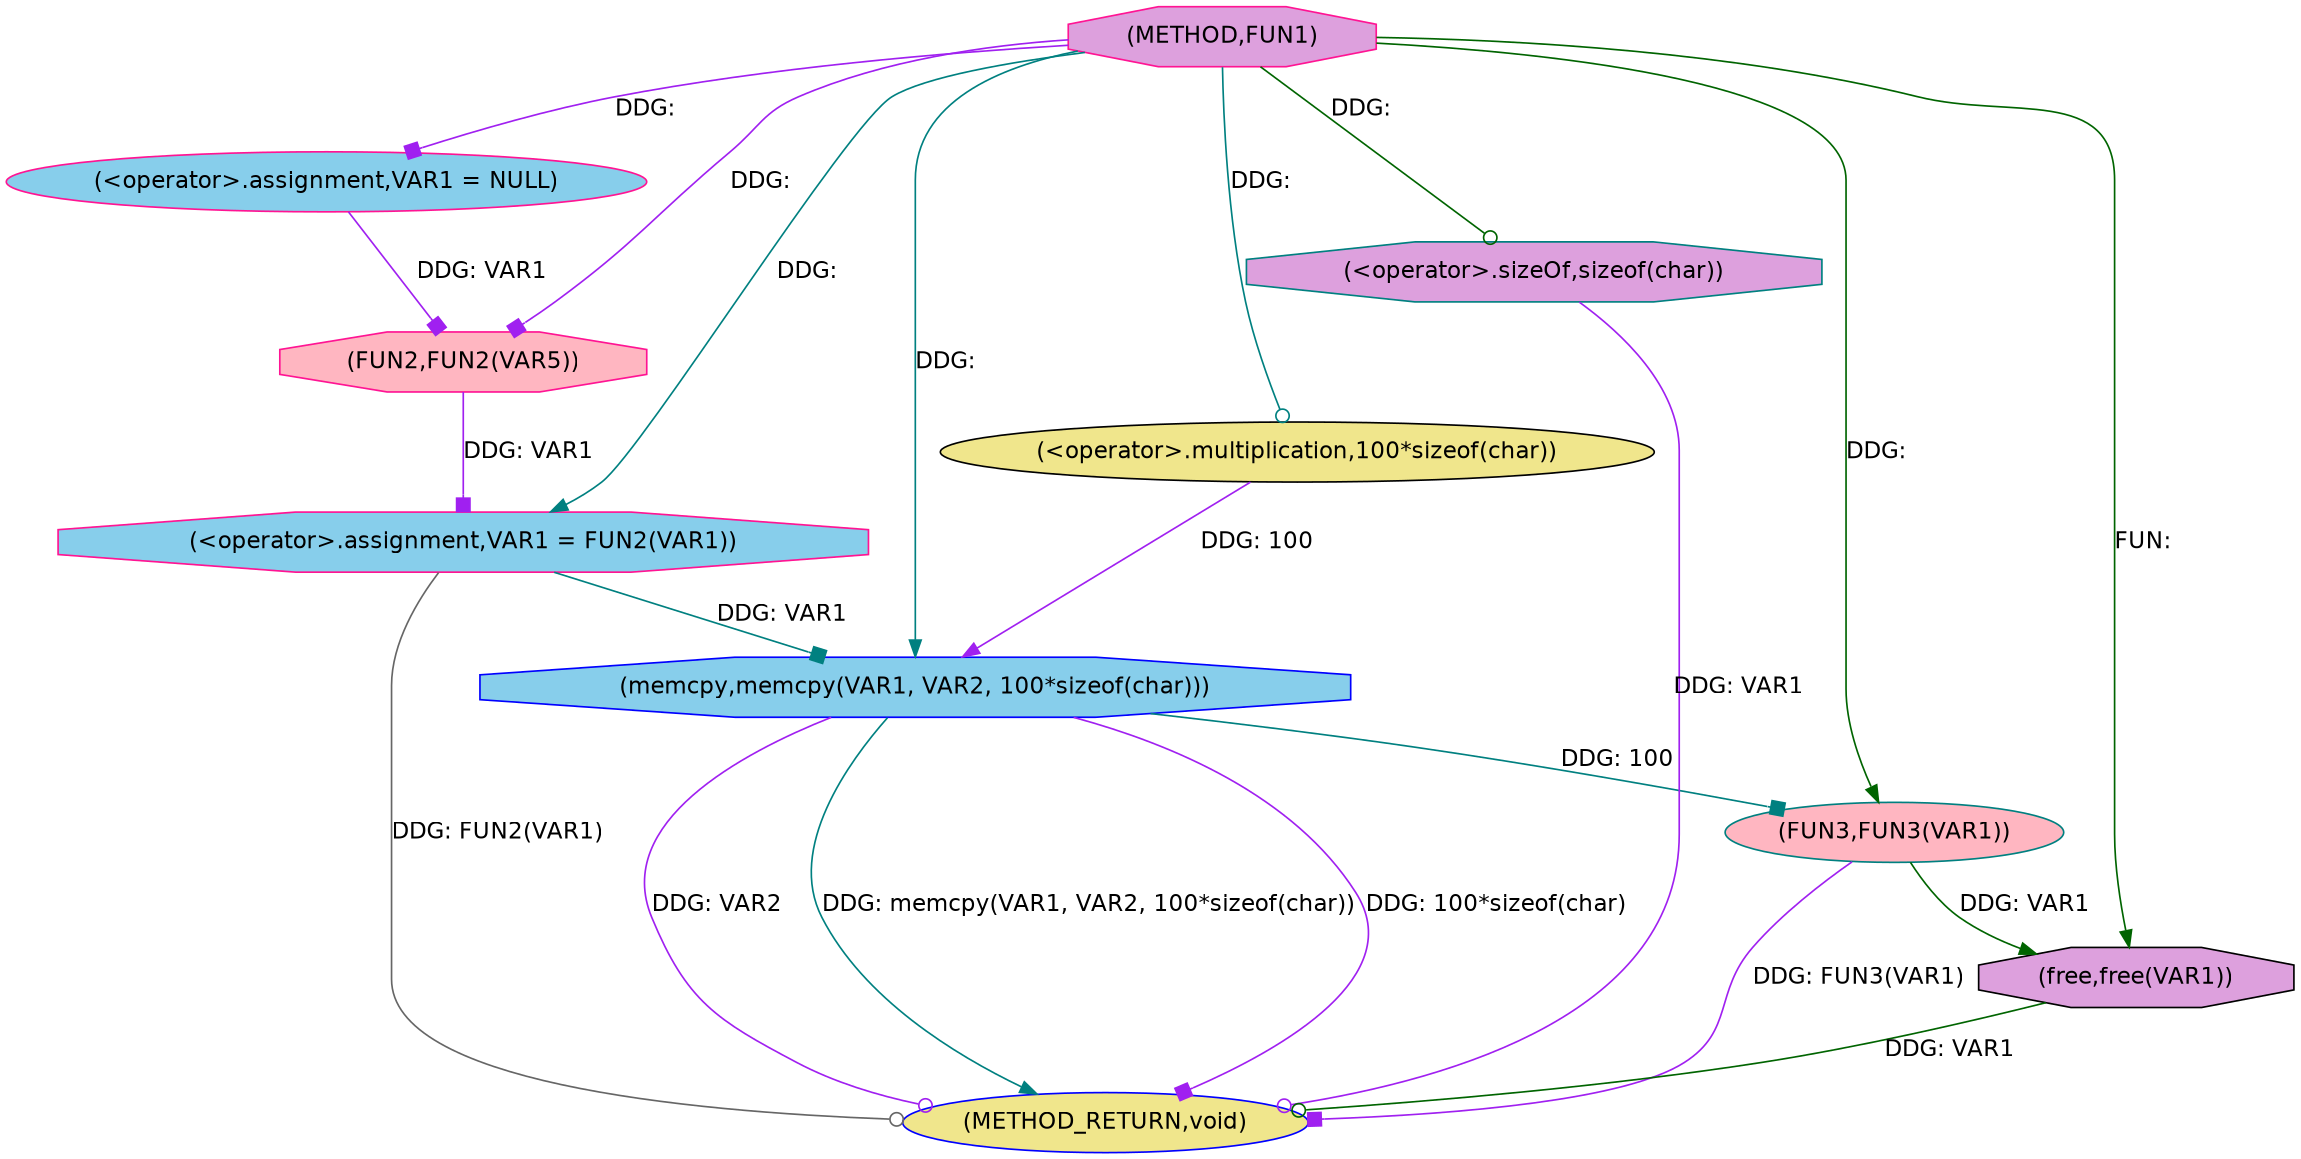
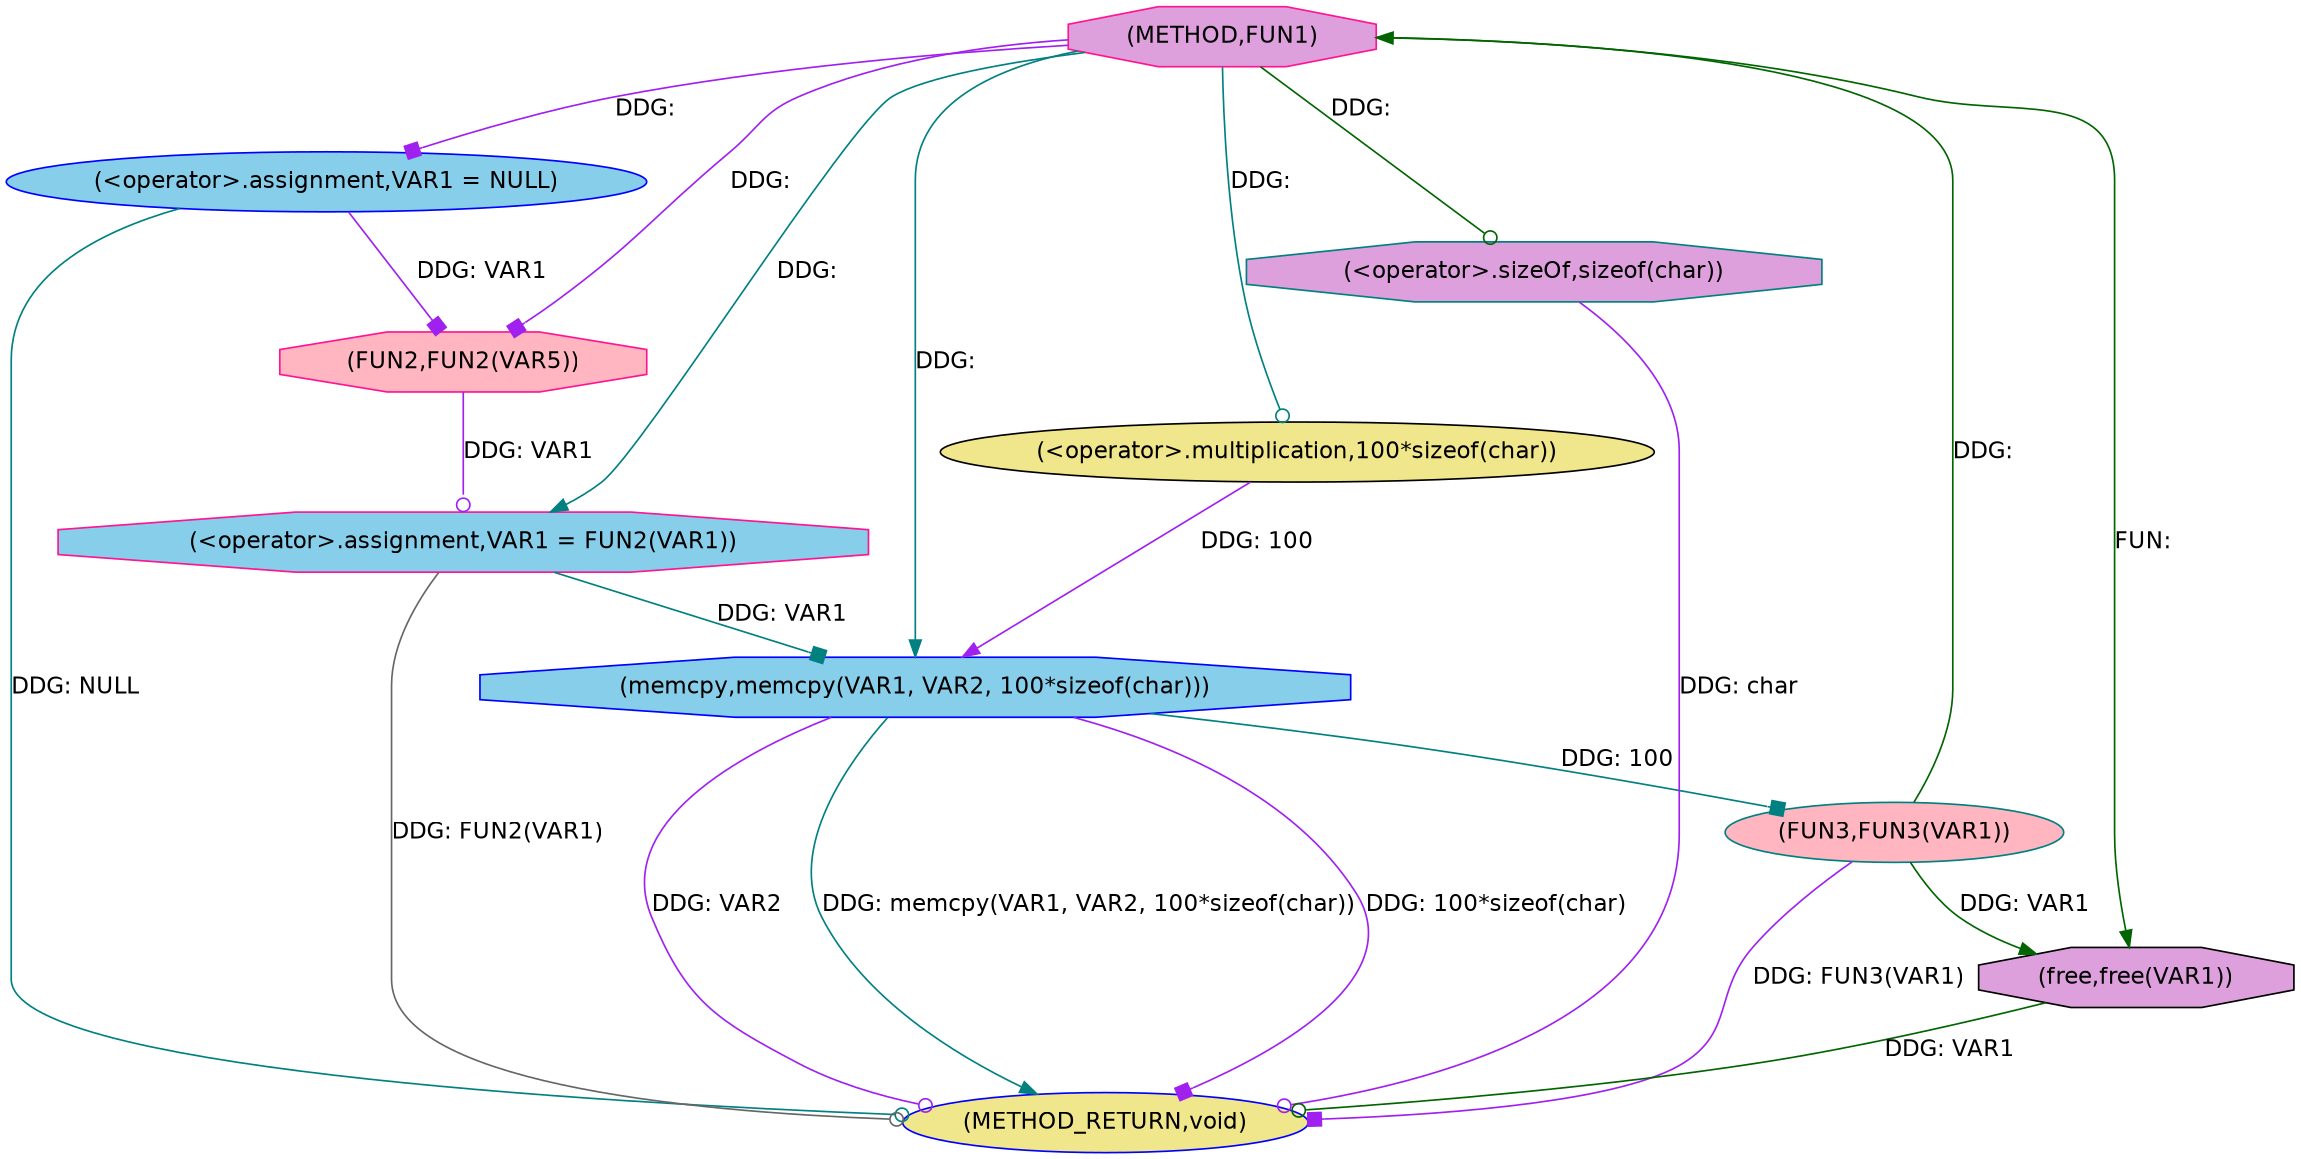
  digraph {
    fontname="DejaVu Sans"
    node [color=deeppink fillcolor=plum fontname="DejaVu Sans" shape=octagon style=filled]
    edge [arrowhead=box color=purple fontname="DejaVu Sans"]
    n1 [label="(METHOD,FUN1)"]
-   n2 [fillcolor=skyblue label="(<operator>.assignment,VAR1 = NULL)" shape=ellipse]
+   n2 [color=blue fillcolor=skyblue label="(<operator>.assignment,VAR1 = NULL)" shape=ellipse]
    n3 [fillcolor=skyblue label="(<operator>.assignment,VAR1 = FUN2(VAR1))"]
    n4 [fillcolor=lightpink label="(FUN2,FUN2(VAR5))"]
    n5 [color=blue fillcolor=skyblue label="(memcpy,memcpy(VAR1, VAR2, 100*sizeof(char)))"]
    n6 [color=black fillcolor=khaki label="(<operator>.multiplication,100*sizeof(char))" shape=ellipse]
    n7 [color=teal label="(<operator>.sizeOf,sizeof(char))"]
    n8 [color=teal fillcolor=lightpink label="(FUN3,FUN3(VAR1))" shape=ellipse]
    n9 [color=black label="(free,free(VAR1))"]
    n10 [color=blue fillcolor=khaki label="(METHOD_RETURN,void)" shape=ellipse]
    n1 -> n2 [label="DDG: "]
    n1 -> n3 [arrowhead=normal color=teal label="DDG: "]
    n1 -> n4 [label="DDG: "]
    n1 -> n5 [arrowhead=normal color=teal label="DDG: "]
    n1 -> n6 [arrowhead=odot color=teal label="DDG: "]
    n1 -> n7 [arrowhead=odot color=darkgreen label="DDG: "]
-   n1 -> n8 [arrowhead=normal color=darkgreen label="DDG: "]
+   n8 -> n1 [arrowhead=normal color=darkgreen label="DDG: "]
    n1 -> n9 [arrowhead=normal color=darkgreen label="FUN: "]
    n2 -> n4 [label="DDG: VAR1"]
+   n2 -> n10 [arrowhead=odot color=teal label="DDG: NULL"]
    n3 -> n5 [color=teal label="DDG: VAR1"]
    n3 -> n10 [arrowhead=odot color=gray40 label="DDG: FUN2(VAR1)"]
-   n4 -> n3 [label="DDG: VAR1"]
+   n4 -> n3 [arrowhead=odot label="DDG: VAR1"]
    n5 -> n8 [color=teal label="DDG: 100"]
    n5 -> n10 [arrowhead=odot label="DDG: VAR2"]
    n5 -> n10 [arrowhead=normal color=teal label="DDG: memcpy(VAR1, VAR2, 100*sizeof(char))"]
    n5 -> n10 [label="DDG: 100*sizeof(char)"]
    n6 -> n5 [arrowhead=normal label="DDG: 100"]
-   n7 -> n10 [arrowhead=odot label="DDG: VAR1"]
+   n7 -> n10 [arrowhead=odot label="DDG: char"]
    n8 -> n9 [arrowhead=normal color=darkgreen label="DDG: VAR1"]
    n8 -> n10 [label="DDG: FUN3(VAR1)"]
    n9 -> n10 [arrowhead=odot color=darkgreen label="DDG: VAR1"]
  }
